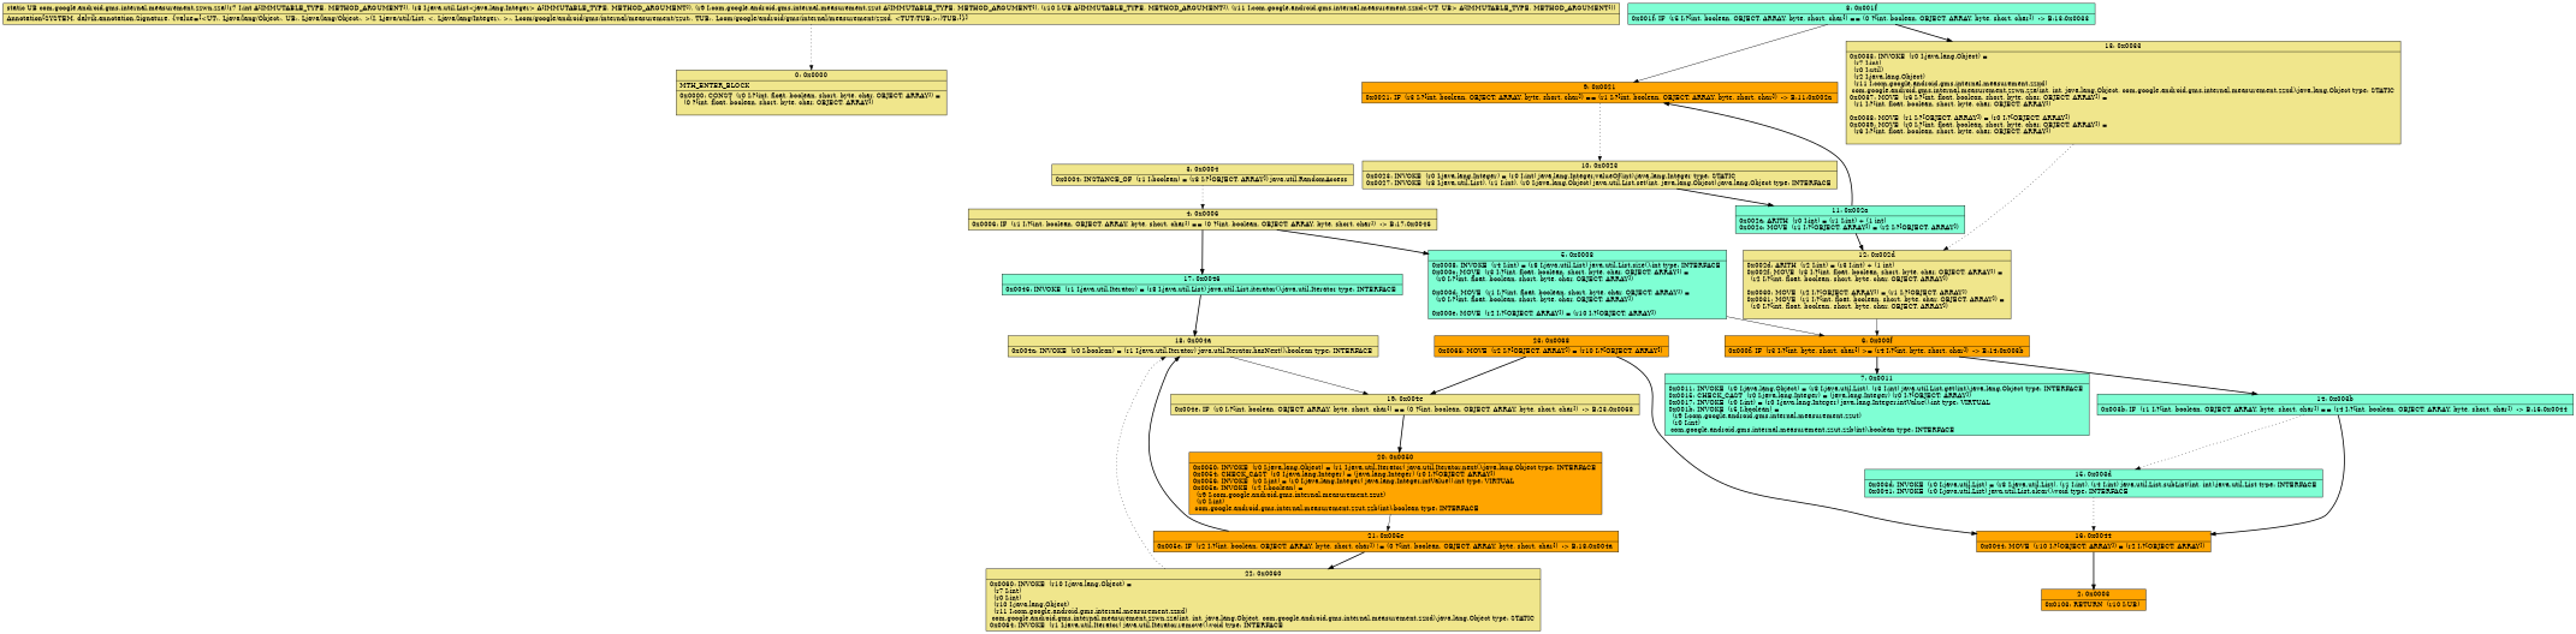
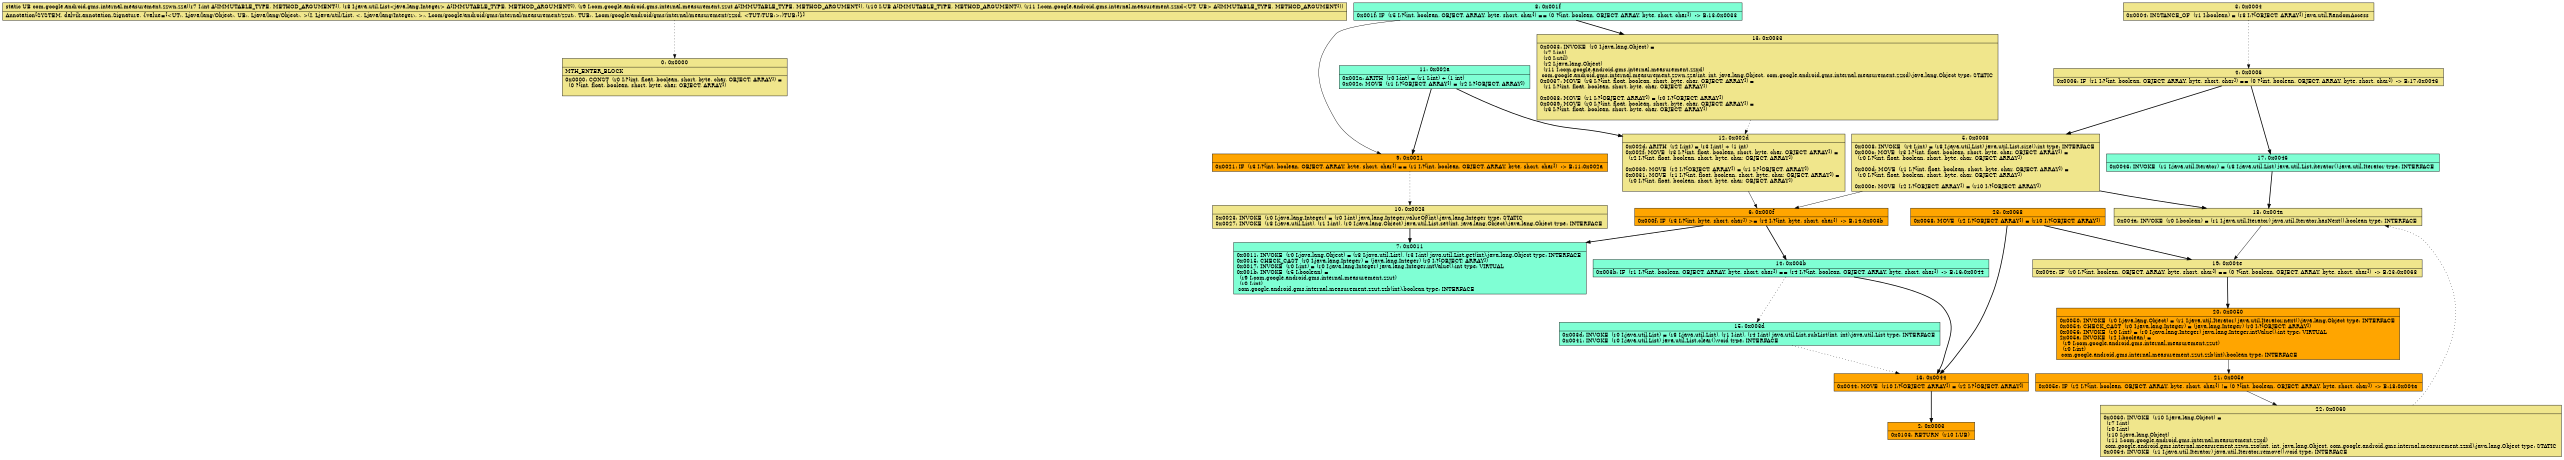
  digraph {
    node [fillcolor=khaki shape=record style=filled]
    edge [style=bold]
    n1 [label="{0\:\ 0x0000|MTH_ENTER_BLOCK\l|0x0000: CONST  (r0 I:?[int, float, boolean, short, byte, char, OBJECT, ARRAY]) = \l  (0 ?[int, float, boolean, short, byte, char, OBJECT, ARRAY])\l \l}"]
    n2 [fillcolor=orange label="{2\:\ 0x0003|0x0103: RETURN  (r10 I:UB) \l}"]
    n3 [label="{3\:\ 0x0004|0x0004: INSTANCE_OF  (r1 I:boolean) = (r8 I:?[OBJECT, ARRAY]) java.util.RandomAccess \l}"]
    n4 [label="{4\:\ 0x0006|0x0006: IF  (r1 I:?[int, boolean, OBJECT, ARRAY, byte, short, char]) == (0 ?[int, boolean, OBJECT, ARRAY, byte, short, char])  \-\> B:17:0x0046 \l}"]
-   n5 [fillcolor=aquamarine label="{5\:\ 0x0008|0x0008: INVOKE  (r4 I:int) = (r8 I:java.util.List) java.util.List.size():int type: INTERFACE \l0x000c: MOVE  (r3 I:?[int, float, boolean, short, byte, char, OBJECT, ARRAY]) = \l  (r0 I:?[int, float, boolean, short, byte, char, OBJECT, ARRAY])\l \l0x000d: MOVE  (r1 I:?[int, float, boolean, short, byte, char, OBJECT, ARRAY]) = \l  (r0 I:?[int, float, boolean, short, byte, char, OBJECT, ARRAY])\l \l0x000e: MOVE  (r2 I:?[OBJECT, ARRAY]) = (r10 I:?[OBJECT, ARRAY]) \l}"]
+   n5 [label="{5\:\ 0x0008|0x0008: INVOKE  (r4 I:int) = (r8 I:java.util.List) java.util.List.size():int type: INTERFACE \l0x000c: MOVE  (r3 I:?[int, float, boolean, short, byte, char, OBJECT, ARRAY]) = \l  (r0 I:?[int, float, boolean, short, byte, char, OBJECT, ARRAY])\l \l0x000d: MOVE  (r1 I:?[int, float, boolean, short, byte, char, OBJECT, ARRAY]) = \l  (r0 I:?[int, float, boolean, short, byte, char, OBJECT, ARRAY])\l \l0x000e: MOVE  (r2 I:?[OBJECT, ARRAY]) = (r10 I:?[OBJECT, ARRAY]) \l}"]
    n6 [fillcolor=aquamarine label="{17\:\ 0x0046|0x0046: INVOKE  (r1 I:java.util.Iterator) = (r8 I:java.util.List) java.util.List.iterator():java.util.Iterator type: INTERFACE \l}"]
    n7 [fillcolor=orange label="{6\:\ 0x000f|0x000f: IF  (r3 I:?[int, byte, short, char]) \>= (r4 I:?[int, byte, short, char])  \-\> B:14:0x003b \l}"]
    n8 [label="{18\:\ 0x004a|0x004a: INVOKE  (r0 I:boolean) = (r1 I:java.util.Iterator) java.util.Iterator.hasNext():boolean type: INTERFACE \l}"]
    n9 [fillcolor=aquamarine label="{7\:\ 0x0011|0x0011: INVOKE  (r0 I:java.lang.Object) = (r8 I:java.util.List), (r3 I:int) java.util.List.get(int):java.lang.Object type: INTERFACE \l0x0015: CHECK_CAST  (r0 I:java.lang.Integer) = (java.lang.Integer) (r0 I:?[OBJECT, ARRAY]) \l0x0017: INVOKE  (r0 I:int) = (r0 I:java.lang.Integer) java.lang.Integer.intValue():int type: VIRTUAL \l0x001b: INVOKE  (r5 I:boolean) = \l  (r9 I:com.google.android.gms.internal.measurement.zzut)\l  (r0 I:int)\l com.google.android.gms.internal.measurement.zzut.zzb(int):boolean type: INTERFACE \l}"]
    n10 [fillcolor=aquamarine label="{14\:\ 0x003b|0x003b: IF  (r1 I:?[int, boolean, OBJECT, ARRAY, byte, short, char]) == (r4 I:?[int, boolean, OBJECT, ARRAY, byte, short, char])  \-\> B:16:0x0044 \l}"]
    n11 [fillcolor=aquamarine label="{15\:\ 0x003d|0x003d: INVOKE  (r0 I:java.util.List) = (r8 I:java.util.List), (r1 I:int), (r4 I:int) java.util.List.subList(int, int):java.util.List type: INTERFACE \l0x0041: INVOKE  (r0 I:java.util.List) java.util.List.clear():void type: INTERFACE \l}"]
    n12 [fillcolor=orange label="{16\:\ 0x0044|0x0044: MOVE  (r10 I:?[OBJECT, ARRAY]) = (r2 I:?[OBJECT, ARRAY]) \l}"]
    n13 [fillcolor=aquamarine label="{8\:\ 0x001f|0x001f: IF  (r5 I:?[int, boolean, OBJECT, ARRAY, byte, short, char]) == (0 ?[int, boolean, OBJECT, ARRAY, byte, short, char])  \-\> B:13:0x0033 \l}"]
    n14 [fillcolor=orange label="{9\:\ 0x0021|0x0021: IF  (r3 I:?[int, boolean, OBJECT, ARRAY, byte, short, char]) == (r1 I:?[int, boolean, OBJECT, ARRAY, byte, short, char])  \-\> B:11:0x002a \l}"]
    n15 [label="{13\:\ 0x0033|0x0033: INVOKE  (r0 I:java.lang.Object) = \l  (r7 I:int)\l  (r0 I:util)\l  (r2 I:java.lang.Object)\l  (r11 I:com.google.android.gms.internal.measurement.zzxd)\l com.google.android.gms.internal.measurement.zzwn.zza(int, int, java.lang.Object, com.google.android.gms.internal.measurement.zzxd):java.lang.Object type: STATIC \l0x0037: MOVE  (r6 I:?[int, float, boolean, short, byte, char, OBJECT, ARRAY]) = \l  (r1 I:?[int, float, boolean, short, byte, char, OBJECT, ARRAY])\l \l0x0038: MOVE  (r1 I:?[OBJECT, ARRAY]) = (r0 I:?[OBJECT, ARRAY]) \l0x0039: MOVE  (r0 I:?[int, float, boolean, short, byte, char, OBJECT, ARRAY]) = \l  (r6 I:?[int, float, boolean, short, byte, char, OBJECT, ARRAY])\l \l}"]
    n16 [label="{10\:\ 0x0023|0x0023: INVOKE  (r0 I:java.lang.Integer) = (r0 I:int) java.lang.Integer.valueOf(int):java.lang.Integer type: STATIC \l0x0027: INVOKE  (r8 I:java.util.List), (r1 I:int), (r0 I:java.lang.Object) java.util.List.set(int, java.lang.Object):java.lang.Object type: INTERFACE \l}"]
    n17 [label="{12\:\ 0x002d|0x002d: ARITH  (r2 I:int) = (r3 I:int) + (1 int) \l0x002f: MOVE  (r3 I:?[int, float, boolean, short, byte, char, OBJECT, ARRAY]) = \l  (r2 I:?[int, float, boolean, short, byte, char, OBJECT, ARRAY])\l \l0x0030: MOVE  (r2 I:?[OBJECT, ARRAY]) = (r1 I:?[OBJECT, ARRAY]) \l0x0031: MOVE  (r1 I:?[int, float, boolean, short, byte, char, OBJECT, ARRAY]) = \l  (r0 I:?[int, float, boolean, short, byte, char, OBJECT, ARRAY])\l \l}"]
    n18 [fillcolor=aquamarine label="{11\:\ 0x002a|0x002a: ARITH  (r0 I:int) = (r1 I:int) + (1 int) \l0x002c: MOVE  (r1 I:?[OBJECT, ARRAY]) = (r2 I:?[OBJECT, ARRAY]) \l}"]
    n19 [label="{19\:\ 0x004e|0x004e: IF  (r0 I:?[int, boolean, OBJECT, ARRAY, byte, short, char]) == (0 ?[int, boolean, OBJECT, ARRAY, byte, short, char])  \-\> B:23:0x0068 \l}"]
-   n20 [fillcolor=orange label="{20\:\ 0x0050|0x0050: INVOKE  (r0 I:java.lang.Object) = (r1 I:java.util.Iterator) java.util.Iterator.next():java.lang.Object type: INTERFACE \l0x0054: CHECK_CAST  (r0 I:java.lang.Integer) = (java.lang.Integer) (r0 I:?[OBJECT, ARRAY]) \l0x0056: INVOKE  (r0 I:int) = (r0 I:java.lang.Integer) java.lang.Integer.intValue():int type: VIRTUAL \l0x005a: INVOKE  (r2 I:boolean) = \l  (r9 I:com.google.android.gms.internal.measurement.zzut)\l  (r0 I:int)\l com.google.android.gms.internal.measurement.zzut.zzb(int):boolean type: INTERFACE \l}"]
+   n20 [fillcolor=orange label="{20\:\ 0x0050|0x0050: INVOKE  (r0 I:java.lang.Object) = (r1 I:java.util.Iterator) java.util.Iterator.next():java.lang.Object type: INTERFACE \l0x0054: CHECK_CAST  (r0 I:java.lang.Integer) = (java.lang.Integer) (r0 I:?[OBJECT, ARRAY]) \l0x0056: INVOKE  (r0 I:int) = (r0 I:java.lang.Integer) java.lang.Integer.intValue():int type: VIRTUAL \l2x005a: INVOKE  (r2 I:boolean) = \l  (r9 I:com.google.android.gms.internal.measurement.zzut)\l  (r0 I:int)\l com.google.android.gms.internal.measurement.zzut.zzb(int):boolean type: INTERFACE \l}"]
    n21 [fillcolor=orange label="{21\:\ 0x005e|0x005e: IF  (r2 I:?[int, boolean, OBJECT, ARRAY, byte, short, char]) != (0 ?[int, boolean, OBJECT, ARRAY, byte, short, char])  \-\> B:18:0x004a \l}"]
    n22 [fillcolor=orange label="{23\:\ 0x0068|0x0068: MOVE  (r2 I:?[OBJECT, ARRAY]) = (r10 I:?[OBJECT, ARRAY]) \l}"]
    n23 [label="{22\:\ 0x0060|0x0060: INVOKE  (r10 I:java.lang.Object) = \l  (r7 I:int)\l  (r0 I:int)\l  (r10 I:java.lang.Object)\l  (r11 I:com.google.android.gms.internal.measurement.zzxd)\l com.google.android.gms.internal.measurement.zzwn.zza(int, int, java.lang.Object, com.google.android.gms.internal.measurement.zzxd):java.lang.Object type: STATIC \l0x0064: INVOKE  (r1 I:java.util.Iterator) java.util.Iterator.remove():void type: INTERFACE \l}"]
    n24 [label="{static UB com.google.android.gms.internal.measurement.zzwn.zza((r7 I:int A[IMMUTABLE_TYPE, METHOD_ARGUMENT]), (r8 I:java.util.List\<java.lang.Integer\> A[IMMUTABLE_TYPE, METHOD_ARGUMENT]), (r9 I:com.google.android.gms.internal.measurement.zzut A[IMMUTABLE_TYPE, METHOD_ARGUMENT]), (r10 I:UB A[IMMUTABLE_TYPE, METHOD_ARGUMENT]), (r11 I:com.google.android.gms.internal.measurement.zzxd\<UT, UB\> A[IMMUTABLE_TYPE, METHOD_ARGUMENT]))  | Annotation[SYSTEM, dalvik.annotation.Signature, \{value=[\<UT:, Ljava\/lang\/Object;, UB:, Ljava\/lang\/Object;, \>(I, Ljava\/util\/List, \<, Ljava\/lang\/Integer;, \>;, Lcom\/google\/android\/gms\/internal\/measurement\/zzut;, TUB;, Lcom\/google\/android\/gms\/internal\/measurement\/zzxd, \<TUT;TUB;\>;)TUB;]\}]\l}"]
    n3 -> n4 [style=dotted]
    n4 -> n5
    n4 -> n6
    n5 -> n7 [style=solid]
    n6 -> n8
    n7 -> n9
    n7 -> n10
    n8 -> n19 [style=solid]
    n10 -> n11 [style=dotted]
    n10 -> n12
    n11 -> n12 [style=dotted]
    n12 -> n2
    n13 -> n14 [style=solid]
    n13 -> n15
    n14 -> n16 [style=dotted]
    n15 -> n17 [style=dotted]
-   n16 -> n18
+   n16 -> n9
    n17 -> n7 [style=solid]
    n18 -> n14
    n18 -> n17
    n19 -> n20
    n20 -> n21 [style=solid]
-   n21 -> n8
-   n21 -> n23
+   n5 -> n8
+   n21 -> n23 [style=solid]
    n22 -> n12
    n22 -> n19
    n23 -> n8 [style=dotted]
    n24 -> n1 [style=dotted]
  }
